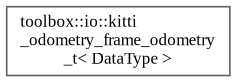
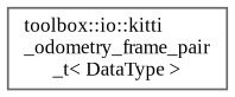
  digraph {
    rankdir=LR
    fontname="Liberation Serif"
-   n1 [color=grey40 fillcolor=white fontname="Liberation Serif" fontsize=10 height=0.2 label="toolbox::io::kitti\l_odometry_frame_odometry\l_t\< DataType \>" shape=box style=filled width=0.4]
+   n1 [color=grey40 fillcolor=white fontname="Liberation Serif" fontsize=10 height=0.2 label="toolbox::io::kitti\l_odometry_frame_pair\l_t\< DataType \>" shape=box style=filled width=0.4]
  }
